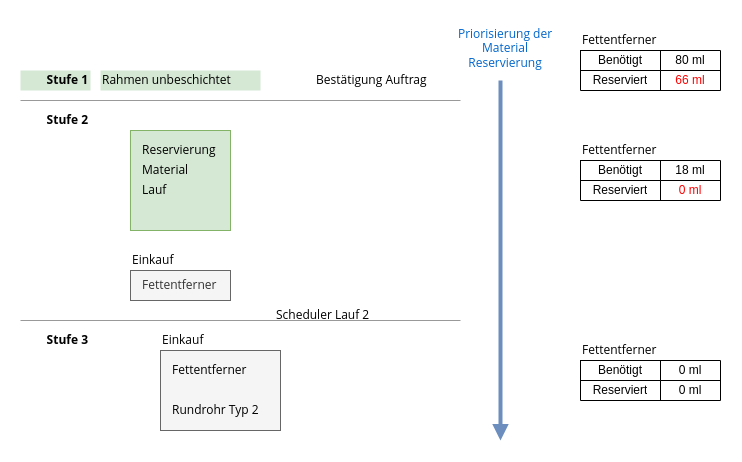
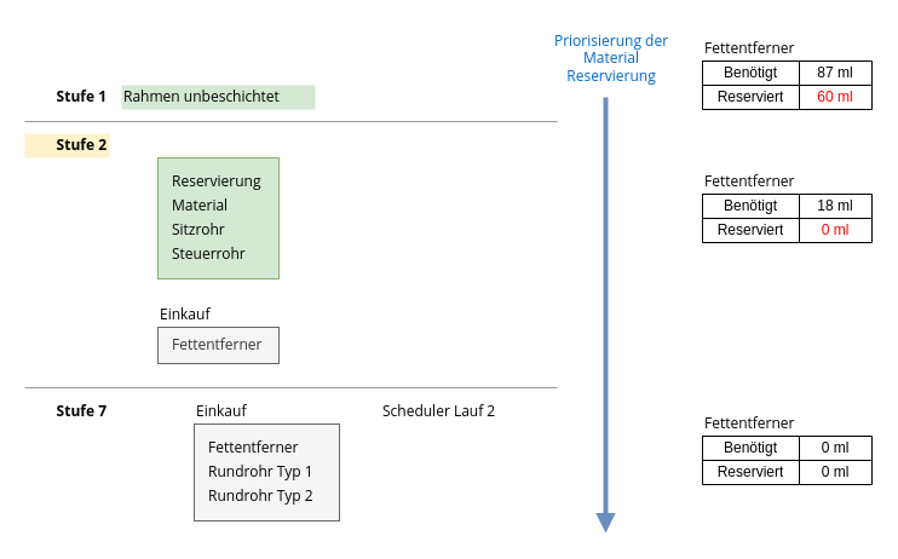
  <mxCell id="0" />
  <mxCell id="1" parent="0" />
  <mxCell id="2" value="" style="rounded=0;whiteSpace=wrap;html=1;fillColor=#d5e8d4;fontFamily=Open Sans;align=left;strokeColor=#82b366;" vertex="1" parent="1"><mxGeometry x="130" y="130" width="100" height="100" as="geometry" /></mxCell>
  <mxCell id="3" value="Rahmen unbeschichtet" style="rounded=0;whiteSpace=wrap;html=1;fontFamily=Open Sans;strokeColor=none;align=left;fillColor=#d5e8d4;" vertex="1" parent="1"><mxGeometry x="100" y="70" width="160" height="20" as="geometry" /></mxCell>
- <mxCell id="5" value="Lauf" style="rounded=0;whiteSpace=wrap;html=1;fontFamily=Open Sans;strokeColor=none;align=left;fillColor=none;" vertex="1" parent="1"><mxGeometry x="140" y="180" width="90" height="20" as="geometry" /></mxCell>
+ <mxCell id="4" value="Steuerrohr" style="rounded=0;whiteSpace=wrap;html=1;fontFamily=Open Sans;strokeColor=none;align=left;fillColor=none;" vertex="1" parent="1"><mxGeometry x="140" y="200" width="90" height="20" as="geometry" /></mxCell>
+ <mxCell id="5" value="Sitzrohr" style="rounded=0;whiteSpace=wrap;html=1;fontFamily=Open Sans;strokeColor=none;align=left;fillColor=none;" vertex="1" parent="1"><mxGeometry x="140" y="180" width="90" height="20" as="geometry" /></mxCell>
  <mxCell id="6" value="Material" style="rounded=0;whiteSpace=wrap;html=1;fontFamily=Open Sans;strokeColor=none;align=left;fillColor=none;" vertex="1" parent="1"><mxGeometry x="140" y="160" width="90" height="20" as="geometry" /></mxCell>
  <mxCell id="7" value="Reservierung" style="rounded=0;whiteSpace=wrap;html=1;fontFamily=Open Sans;strokeColor=none;align=left;fillColor=none;" vertex="1" parent="1"><mxGeometry x="140" y="140" width="90" height="20" as="geometry" /></mxCell>
- <mxCell id="8" value="Bestätigung Auftrag" style="rounded=0;whiteSpace=wrap;html=1;fontFamily=Open Sans;align=left;strokeColor=none;fillColor=none;" vertex="1" parent="1"><mxGeometry x="314" y="70" width="120" height="20" as="geometry" /></mxCell>
- <mxCell id="9" value="Scheduler Lauf 2" style="rounded=0;whiteSpace=wrap;html=1;fontFamily=Open Sans;align=left;strokeColor=none;fillColor=none;" vertex="1" parent="1"><mxGeometry x="274" y="305" width="120" height="20" as="geometry" /></mxCell>
+ <mxCell id="9" value="Scheduler Lauf 2" style="rounded=0;whiteSpace=wrap;html=1;fontFamily=Open Sans;align=left;strokeColor=none;fillColor=none;" vertex="1" parent="1"><mxGeometry x="314" y="330" width="120" height="20" as="geometry" /></mxCell>
  <mxCell id="10" value="" style="rounded=0;whiteSpace=wrap;html=1;fillColor=#f5f5f5;fontFamily=Open Sans;align=left;strokeColor=#666666;fontColor=#333333;" vertex="1" parent="1"><mxGeometry x="130" y="270" width="100" height="30" as="geometry" /></mxCell>
  <mxCell id="11" value="Fettentferner" style="rounded=0;whiteSpace=wrap;html=1;fontFamily=Open Sans;align=left;fontColor=#333333;fillColor=none;strokeColor=none;" vertex="1" parent="1"><mxGeometry x="140" y="270" width="80" height="30" as="geometry" /></mxCell>
  <mxCell id="12" value="Einkauf" style="text;html=1;strokeColor=none;fillColor=none;align=left;verticalAlign=middle;whiteSpace=wrap;rounded=0;fontFamily=Open Sans;fontStyle=0" vertex="1" parent="1"><mxGeometry x="130" y="250" width="100" height="20" as="geometry" /></mxCell>
  <mxCell id="13" value="" style="rounded=0;whiteSpace=wrap;html=1;fillColor=#f5f5f5;fontFamily=Open Sans;align=left;strokeColor=#666666;fontColor=#333333;" vertex="1" parent="1"><mxGeometry x="160" y="350" width="120" height="80" as="geometry" /></mxCell>
  <mxCell id="14" value="Einkauf" style="text;html=1;strokeColor=none;fillColor=none;align=left;verticalAlign=middle;whiteSpace=wrap;rounded=0;fontFamily=Open Sans;fontStyle=0" vertex="1" parent="1"><mxGeometry x="160" y="330" width="100" height="20" as="geometry" /></mxCell>
- <mxCell id="15" value="Stufe 1" style="rounded=0;whiteSpace=wrap;html=1;fontFamily=Open Sans;strokeColor=none;align=right;fontStyle=1;fillColor=#d5e8d4;" vertex="1" parent="1"><mxGeometry x="20" y="70" width="70" height="20" as="geometry" /></mxCell>
- <mxCell id="16" value="Stufe 2" style="rounded=0;whiteSpace=wrap;html=1;fontFamily=Open Sans;strokeColor=none;align=right;fontStyle=1" vertex="1" parent="1"><mxGeometry x="20" y="110" width="70" height="20" as="geometry" /></mxCell>
- <mxCell id="17" value="Stufe 3" style="rounded=0;whiteSpace=wrap;html=1;fontFamily=Open Sans;strokeColor=none;align=right;fontStyle=1" vertex="1" parent="1"><mxGeometry x="20" y="330" width="70" height="20" as="geometry" /></mxCell>
+ <mxCell id="15" value="Stufe 1" style="rounded=0;whiteSpace=wrap;html=1;fontFamily=Open Sans;strokeColor=none;align=right;fontStyle=1" vertex="1" parent="1"><mxGeometry x="20" y="70" width="70" height="20" as="geometry" /></mxCell>
+ <mxCell id="16" value="Stufe 2" style="rounded=0;whiteSpace=wrap;html=1;fontFamily=Open Sans;strokeColor=none;align=right;fontStyle=1;fillColor=#fff2cc;" vertex="1" parent="1"><mxGeometry x="20" y="110" width="70" height="20" as="geometry" /></mxCell>
+ <mxCell id="17" value="Stufe 7" style="rounded=0;whiteSpace=wrap;html=1;fontFamily=Open Sans;strokeColor=none;align=right;fontStyle=1" vertex="1" parent="1"><mxGeometry x="20" y="330" width="70" height="20" as="geometry" /></mxCell>
  <mxCell id="18" value="" style="endArrow=none;html=1;fontFamily=Open Sans;strokeColor=#999999;" edge="1" parent="1"><mxGeometry width="50" height="50" relative="1" as="geometry"><mxPoint x="460" y="100" as="sourcePoint" /><mxPoint x="20" y="100" as="targetPoint" /></mxGeometry></mxCell>
  <mxCell id="19" value="" style="endArrow=none;html=1;fontFamily=Open Sans;strokeColor=#999999;" edge="1" parent="1"><mxGeometry width="50" height="50" relative="1" as="geometry"><mxPoint x="460" y="320" as="sourcePoint" /><mxPoint x="20" y="320" as="targetPoint" /></mxGeometry></mxCell>
  <mxCell id="20" value="" style="endArrow=block;html=1;fontFamily=Open Sans;strokeWidth=4;endFill=1;strokeColor=#6c8ebf;fillColor=#dae8fc;" edge="1" parent="1"><mxGeometry width="50" height="50" relative="1" as="geometry"><mxPoint x="500" y="80" as="sourcePoint" /><mxPoint x="500" y="440" as="targetPoint" /></mxGeometry></mxCell>
  <mxCell id="21" value="Priorisierung der Material Reservierung" style="text;html=1;strokeColor=none;fillColor=none;align=center;verticalAlign=top;whiteSpace=wrap;rounded=0;fontFamily=Open Sans;fontColor=#0066CC;" vertex="1" parent="1"><mxGeometry x="450" y="20" width="110" height="80" as="geometry" /></mxCell>
  <mxCell id="22" value="Rundrohr Typ 2" style="rounded=0;whiteSpace=wrap;html=1;fontFamily=Open Sans;strokeColor=none;align=left;fillColor=none;" vertex="1" parent="1"><mxGeometry x="170" y="400" width="100" height="20" as="geometry" /></mxCell>
+ <mxCell id="23" value="Rundrohr Typ 1" style="rounded=0;whiteSpace=wrap;html=1;fontFamily=Open Sans;strokeColor=none;align=left;fillColor=none;" vertex="1" parent="1"><mxGeometry x="170" y="380" width="100" height="20" as="geometry" /></mxCell>
  <mxCell id="24" value="Fettentferner" style="rounded=0;whiteSpace=wrap;html=1;fontFamily=Open Sans;strokeColor=none;align=left;fillColor=none;" vertex="1" parent="1"><mxGeometry x="170" y="360" width="90" height="20" as="geometry" /></mxCell>
  <mxCell id="25" value="" style="shape=table;html=1;whiteSpace=wrap;startSize=0;container=1;collapsible=0;childLayout=tableLayout;fillColor=none;fontFamily=Open Sans;fontColor=#000000;align=left;" vertex="1" parent="1"><mxGeometry x="580" y="160" width="140" height="40" as="geometry" /></mxCell>
  <mxCell id="26" value="" style="shape=partialRectangle;html=1;whiteSpace=wrap;collapsible=0;dropTarget=0;pointerEvents=0;fillColor=none;top=0;left=0;bottom=0;right=0;points=[[0,0.5],[1,0.5]];portConstraint=eastwest;" vertex="1" parent="25"><mxGeometry width="140" height="20" as="geometry" /></mxCell>
  <mxCell id="27" value="Benötigt" style="shape=partialRectangle;html=1;whiteSpace=wrap;connectable=0;fillColor=none;top=0;left=0;bottom=0;right=0;overflow=hidden;" vertex="1" parent="26"><mxGeometry width="80" height="20" as="geometry" /></mxCell>
  <mxCell id="28" value="18 ml" style="shape=partialRectangle;html=1;whiteSpace=wrap;connectable=0;fillColor=none;top=0;left=0;bottom=0;right=0;overflow=hidden;" vertex="1" parent="26"><mxGeometry x="80" width="60" height="20" as="geometry" /></mxCell>
  <mxCell id="29" value="" style="shape=partialRectangle;html=1;whiteSpace=wrap;collapsible=0;dropTarget=0;pointerEvents=0;fillColor=none;top=0;left=0;bottom=0;right=0;points=[[0,0.5],[1,0.5]];portConstraint=eastwest;" vertex="1" parent="25"><mxGeometry y="20" width="140" height="20" as="geometry" /></mxCell>
  <mxCell id="30" value="Reserviert" style="shape=partialRectangle;html=1;whiteSpace=wrap;connectable=0;fillColor=none;top=0;left=0;bottom=0;right=0;overflow=hidden;" vertex="1" parent="29"><mxGeometry width="80" height="20" as="geometry" /></mxCell>
  <mxCell id="31" value="&lt;font color=&quot;#ff0000&quot;&gt;0 ml&lt;/font&gt;" style="shape=partialRectangle;html=1;whiteSpace=wrap;connectable=0;fillColor=none;top=0;left=0;bottom=0;right=0;overflow=hidden;" vertex="1" parent="29"><mxGeometry x="80" width="60" height="20" as="geometry" /></mxCell>
  <mxCell id="32" value="" style="shape=table;html=1;whiteSpace=wrap;startSize=0;container=1;collapsible=0;childLayout=tableLayout;fillColor=none;fontFamily=Open Sans;fontColor=#000000;align=left;" vertex="1" parent="1"><mxGeometry x="580" y="50" width="140" height="40" as="geometry" /></mxCell>
  <mxCell id="33" value="" style="shape=partialRectangle;html=1;whiteSpace=wrap;collapsible=0;dropTarget=0;pointerEvents=0;fillColor=none;top=0;left=0;bottom=0;right=0;points=[[0,0.5],[1,0.5]];portConstraint=eastwest;" vertex="1" parent="32"><mxGeometry width="140" height="20" as="geometry" /></mxCell>
  <mxCell id="34" value="Benötigt" style="shape=partialRectangle;html=1;whiteSpace=wrap;connectable=0;fillColor=none;top=0;left=0;bottom=0;right=0;overflow=hidden;" vertex="1" parent="33"><mxGeometry width="80" height="20" as="geometry" /></mxCell>
- <mxCell id="35" value="80 ml" style="shape=partialRectangle;html=1;whiteSpace=wrap;connectable=0;fillColor=none;top=0;left=0;bottom=0;right=0;overflow=hidden;" vertex="1" parent="33"><mxGeometry x="80" width="60" height="20" as="geometry" /></mxCell>
+ <mxCell id="35" value="87 ml" style="shape=partialRectangle;html=1;whiteSpace=wrap;connectable=0;fillColor=none;top=0;left=0;bottom=0;right=0;overflow=hidden;" vertex="1" parent="33"><mxGeometry x="80" width="60" height="20" as="geometry" /></mxCell>
  <mxCell id="36" value="" style="shape=partialRectangle;html=1;whiteSpace=wrap;collapsible=0;dropTarget=0;pointerEvents=0;fillColor=none;top=0;left=0;bottom=0;right=0;points=[[0,0.5],[1,0.5]];portConstraint=eastwest;" vertex="1" parent="32"><mxGeometry y="20" width="140" height="20" as="geometry" /></mxCell>
  <mxCell id="37" value="Reserviert" style="shape=partialRectangle;html=1;whiteSpace=wrap;connectable=0;fillColor=none;top=0;left=0;bottom=0;right=0;overflow=hidden;" vertex="1" parent="36"><mxGeometry width="80" height="20" as="geometry" /></mxCell>
- <mxCell id="38" value="&lt;font color=&quot;#ff0000&quot;&gt;66 ml&lt;/font&gt;" style="shape=partialRectangle;html=1;whiteSpace=wrap;connectable=0;fillColor=none;top=0;left=0;bottom=0;right=0;overflow=hidden;" vertex="1" parent="36"><mxGeometry x="80" width="60" height="20" as="geometry" /></mxCell>
+ <mxCell id="38" value="&lt;font color=&quot;#ff0000&quot;&gt;60 ml&lt;/font&gt;" style="shape=partialRectangle;html=1;whiteSpace=wrap;connectable=0;fillColor=none;top=0;left=0;bottom=0;right=0;overflow=hidden;" vertex="1" parent="36"><mxGeometry x="80" width="60" height="20" as="geometry" /></mxCell>
  <mxCell id="39" value="Fettentferner" style="text;html=1;strokeColor=none;fillColor=none;align=left;verticalAlign=middle;whiteSpace=wrap;rounded=0;fontFamily=Open Sans;fontColor=#000000;" vertex="1" parent="1"><mxGeometry x="580" y="140" width="140" height="20" as="geometry" /></mxCell>
  <mxCell id="40" value="Fettentferner" style="text;html=1;strokeColor=none;fillColor=none;align=left;verticalAlign=middle;whiteSpace=wrap;rounded=0;fontFamily=Open Sans;fontColor=#000000;" vertex="1" parent="1"><mxGeometry x="580" y="30" width="140" height="20" as="geometry" /></mxCell>
  <mxCell id="41" value="Fettentferner" style="text;html=1;strokeColor=none;fillColor=none;align=left;verticalAlign=middle;whiteSpace=wrap;rounded=0;fontFamily=Open Sans;fontColor=#000000;" vertex="1" parent="1"><mxGeometry x="580" y="340" width="140" height="20" as="geometry" /></mxCell>
  <mxCell id="42" value="" style="shape=table;html=1;whiteSpace=wrap;startSize=0;container=1;collapsible=0;childLayout=tableLayout;fillColor=none;fontFamily=Open Sans;fontColor=#000000;align=left;" vertex="1" parent="1"><mxGeometry x="580" y="360" width="140" height="40" as="geometry" /></mxCell>
  <mxCell id="43" value="" style="shape=partialRectangle;html=1;whiteSpace=wrap;collapsible=0;dropTarget=0;pointerEvents=0;fillColor=none;top=0;left=0;bottom=0;right=0;points=[[0,0.5],[1,0.5]];portConstraint=eastwest;" vertex="1" parent="42"><mxGeometry width="140" height="20" as="geometry" /></mxCell>
  <mxCell id="44" value="Benötigt" style="shape=partialRectangle;html=1;whiteSpace=wrap;connectable=0;fillColor=none;top=0;left=0;bottom=0;right=0;overflow=hidden;" vertex="1" parent="43"><mxGeometry width="80" height="20" as="geometry" /></mxCell>
  <mxCell id="45" value="0 ml" style="shape=partialRectangle;html=1;whiteSpace=wrap;connectable=0;fillColor=none;top=0;left=0;bottom=0;right=0;overflow=hidden;" vertex="1" parent="43"><mxGeometry x="80" width="60" height="20" as="geometry" /></mxCell>
  <mxCell id="46" value="" style="shape=partialRectangle;html=1;whiteSpace=wrap;collapsible=0;dropTarget=0;pointerEvents=0;fillColor=none;top=0;left=0;bottom=0;right=0;points=[[0,0.5],[1,0.5]];portConstraint=eastwest;" vertex="1" parent="42"><mxGeometry y="20" width="140" height="20" as="geometry" /></mxCell>
  <mxCell id="47" value="Reserviert" style="shape=partialRectangle;html=1;whiteSpace=wrap;connectable=0;fillColor=none;top=0;left=0;bottom=0;right=0;overflow=hidden;" vertex="1" parent="46"><mxGeometry width="80" height="20" as="geometry" /></mxCell>
  <mxCell id="48" value="0 ml" style="shape=partialRectangle;html=1;whiteSpace=wrap;connectable=0;fillColor=none;top=0;left=0;bottom=0;right=0;overflow=hidden;" vertex="1" parent="46"><mxGeometry x="80" width="60" height="20" as="geometry" /></mxCell>
